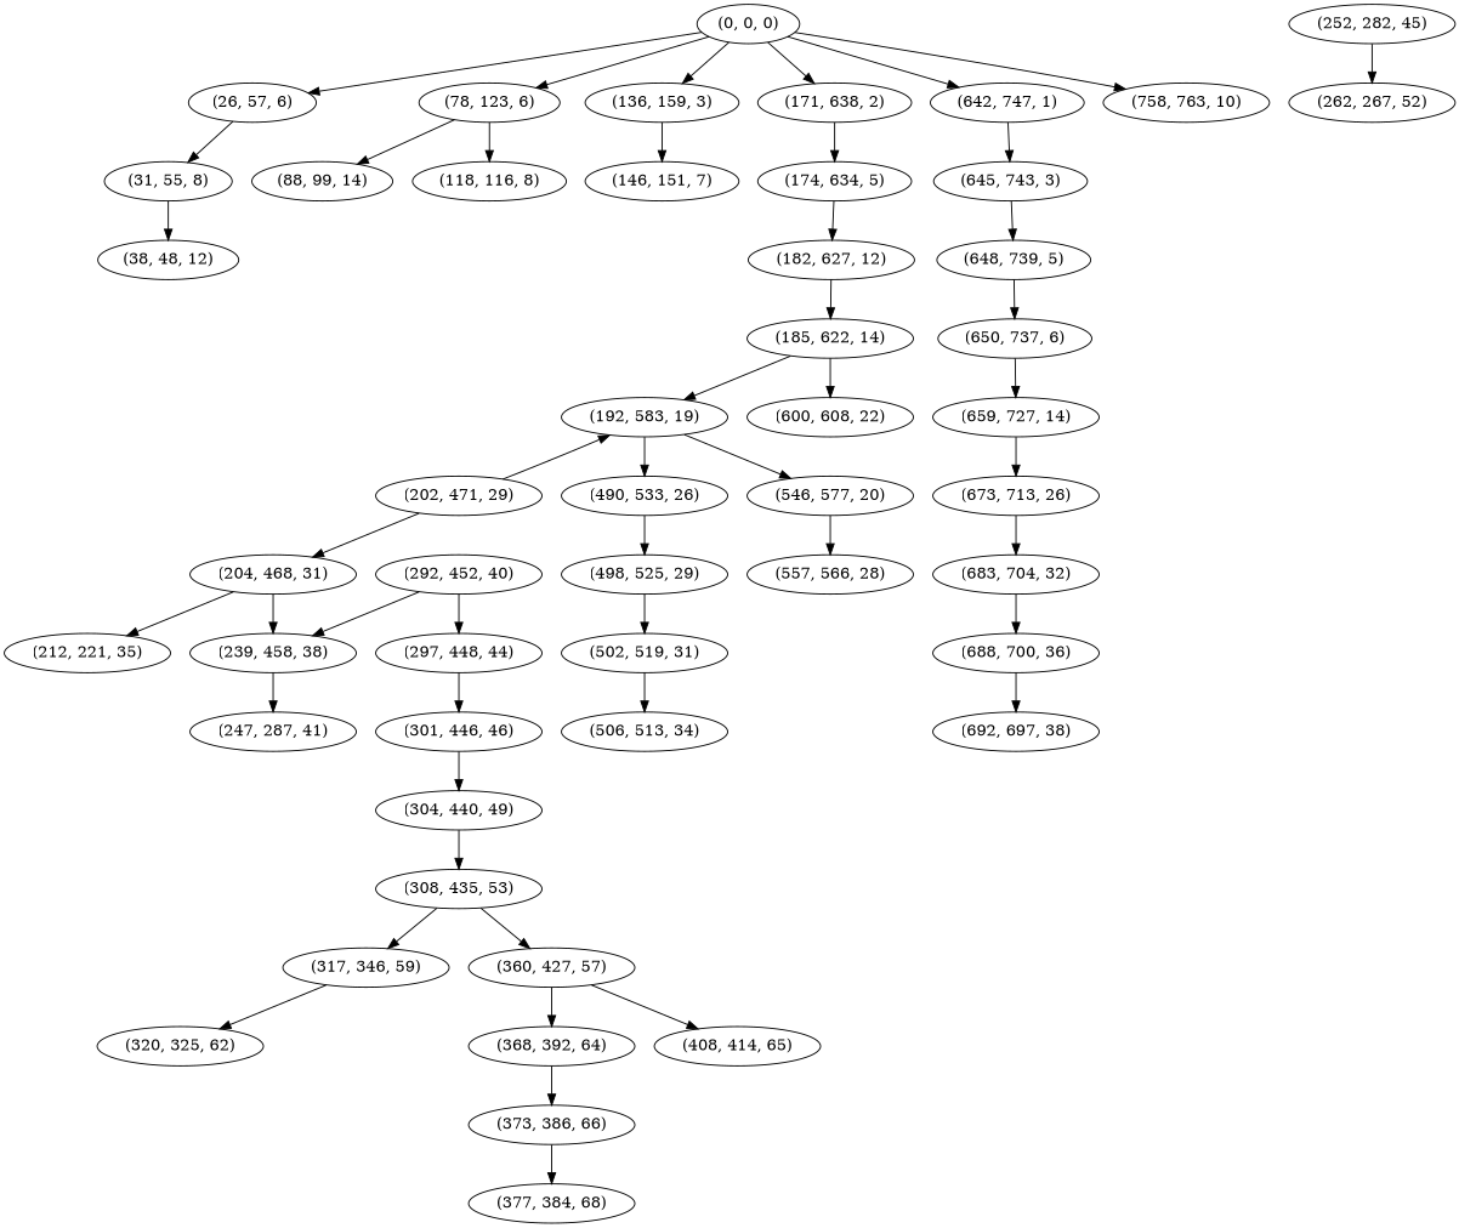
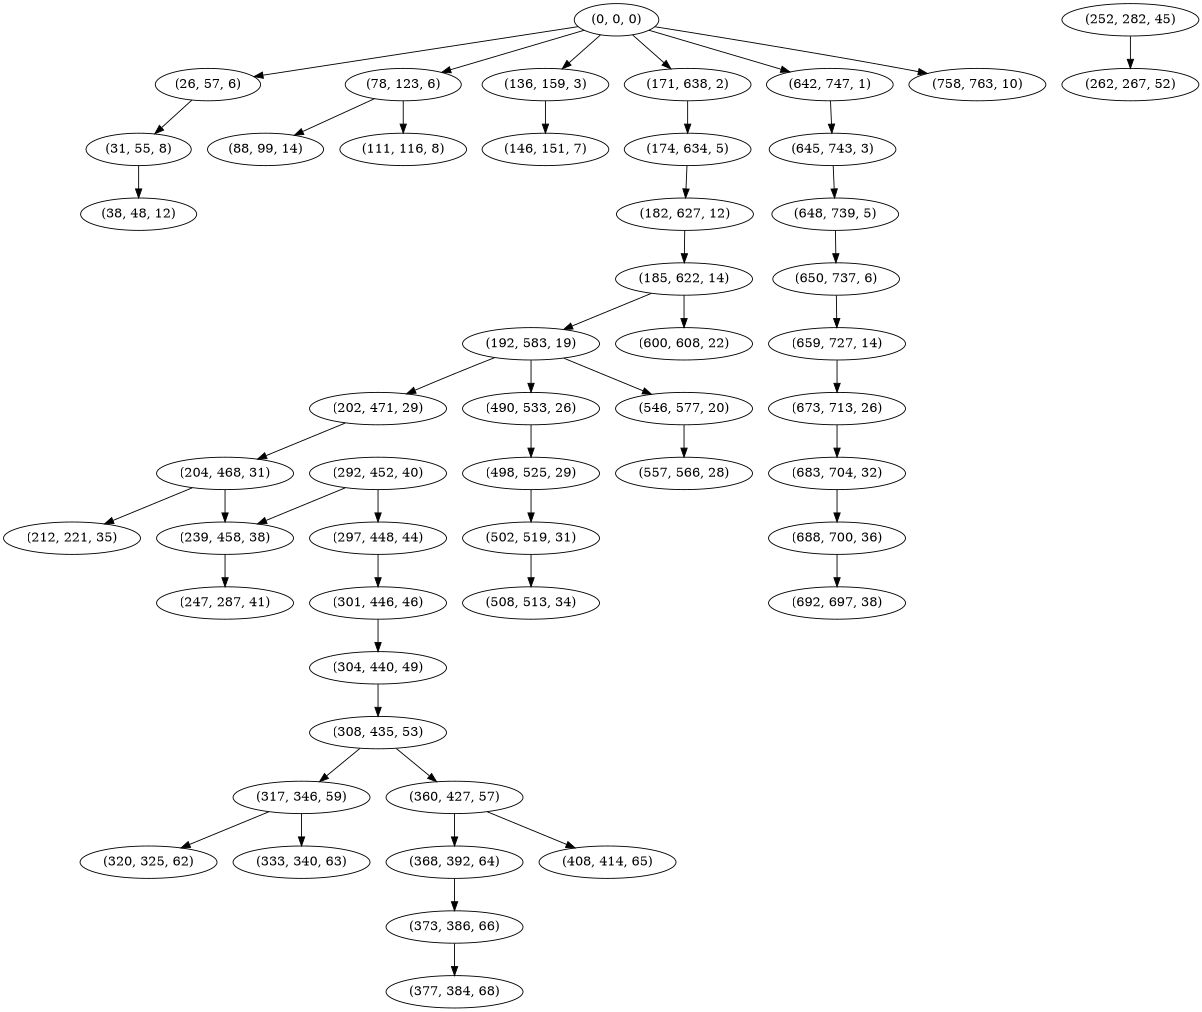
  digraph {
    "(0, 0, 0)"
    "(26, 57, 6)"
    "(78, 123, 6)"
    "(136, 159, 3)"
    "(171, 638, 2)"
    "(642, 747, 1)"
    "(758, 763, 10)"
    "(31, 55, 8)"
    "(88, 99, 14)"
-   "(111, 116, 8)" [label="(118, 116, 8)"]
+   "(111, 116, 8)"
    "(146, 151, 7)"
    "(174, 634, 5)"
    "(645, 743, 3)"
    "(38, 48, 12)"
    "(182, 627, 12)"
    "(185, 622, 14)"
    "(192, 583, 19)"
    "(600, 608, 22)"
    "(202, 471, 29)"
    "(490, 533, 26)"
    "(546, 577, 20)"
    "(204, 468, 31)"
    "(498, 525, 29)"
    "(557, 566, 28)"
    "(212, 221, 35)"
    "(239, 458, 38)"
    "(247, 287, 41)"
    "(292, 452, 40)"
    "(297, 448, 44)"
    "(252, 282, 45)"
    "(262, 267, 52)"
    "(301, 446, 46)"
    "(304, 440, 49)"
    "(308, 435, 53)"
    "(317, 346, 59)"
    "(360, 427, 57)"
    "(320, 325, 62)"
+   "(333, 340, 63)"
    "(368, 392, 64)"
    "(408, 414, 65)"
    "(373, 386, 66)"
    "(377, 384, 68)"
    "(502, 519, 31)"
-   "(508, 513, 34)" [label="(506, 513, 34)"]
+   "(508, 513, 34)"
    "(648, 739, 5)"
    "(650, 737, 6)"
    "(659, 727, 14)"
    "(673, 713, 26)"
    "(683, 704, 32)"
    "(688, 700, 36)"
    "(692, 697, 38)"
    "(0, 0, 0)" -> "(26, 57, 6)"
    "(0, 0, 0)" -> "(78, 123, 6)"
    "(0, 0, 0)" -> "(136, 159, 3)"
    "(0, 0, 0)" -> "(171, 638, 2)"
    "(0, 0, 0)" -> "(642, 747, 1)"
    "(0, 0, 0)" -> "(758, 763, 10)"
    "(26, 57, 6)" -> "(31, 55, 8)"
    "(78, 123, 6)" -> "(88, 99, 14)"
    "(78, 123, 6)" -> "(111, 116, 8)"
    "(136, 159, 3)" -> "(146, 151, 7)"
    "(171, 638, 2)" -> "(174, 634, 5)"
    "(642, 747, 1)" -> "(645, 743, 3)"
    "(31, 55, 8)" -> "(38, 48, 12)"
    "(174, 634, 5)" -> "(182, 627, 12)"
    "(645, 743, 3)" -> "(648, 739, 5)"
    "(182, 627, 12)" -> "(185, 622, 14)"
    "(185, 622, 14)" -> "(192, 583, 19)"
    "(185, 622, 14)" -> "(600, 608, 22)"
-   "(202, 471, 29)" -> "(192, 583, 19)"
+   "(192, 583, 19)" -> "(202, 471, 29)"
    "(192, 583, 19)" -> "(490, 533, 26)"
    "(192, 583, 19)" -> "(546, 577, 20)"
    "(202, 471, 29)" -> "(204, 468, 31)"
    "(490, 533, 26)" -> "(498, 525, 29)"
    "(546, 577, 20)" -> "(557, 566, 28)"
    "(204, 468, 31)" -> "(212, 221, 35)"
    "(204, 468, 31)" -> "(239, 458, 38)"
    "(498, 525, 29)" -> "(502, 519, 31)"
    "(239, 458, 38)" -> "(247, 287, 41)"
    "(292, 452, 40)" -> "(239, 458, 38)"
    "(292, 452, 40)" -> "(297, 448, 44)"
    "(297, 448, 44)" -> "(301, 446, 46)"
    "(252, 282, 45)" -> "(262, 267, 52)"
    "(301, 446, 46)" -> "(304, 440, 49)"
    "(304, 440, 49)" -> "(308, 435, 53)"
    "(308, 435, 53)" -> "(317, 346, 59)"
    "(308, 435, 53)" -> "(360, 427, 57)"
    "(317, 346, 59)" -> "(320, 325, 62)"
+   "(317, 346, 59)" -> "(333, 340, 63)"
    "(360, 427, 57)" -> "(368, 392, 64)"
    "(360, 427, 57)" -> "(408, 414, 65)"
    "(368, 392, 64)" -> "(373, 386, 66)"
    "(373, 386, 66)" -> "(377, 384, 68)"
    "(502, 519, 31)" -> "(508, 513, 34)"
    "(648, 739, 5)" -> "(650, 737, 6)"
    "(650, 737, 6)" -> "(659, 727, 14)"
    "(659, 727, 14)" -> "(673, 713, 26)"
    "(673, 713, 26)" -> "(683, 704, 32)"
    "(683, 704, 32)" -> "(688, 700, 36)"
    "(688, 700, 36)" -> "(692, 697, 38)"
  }
